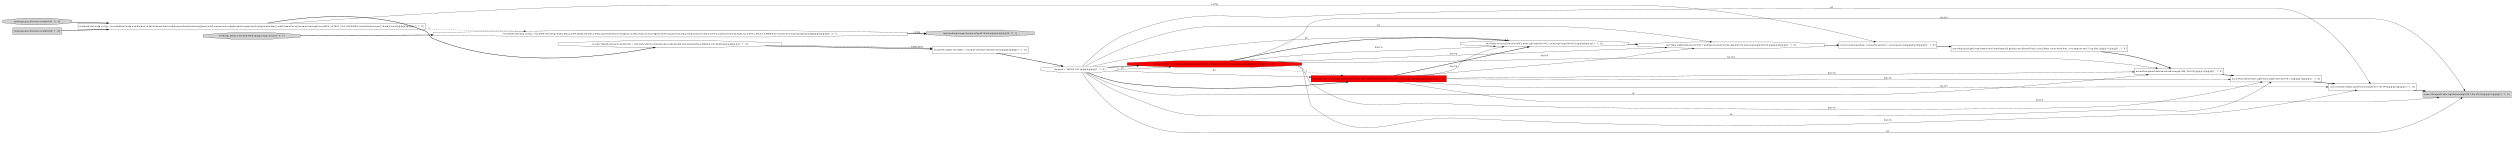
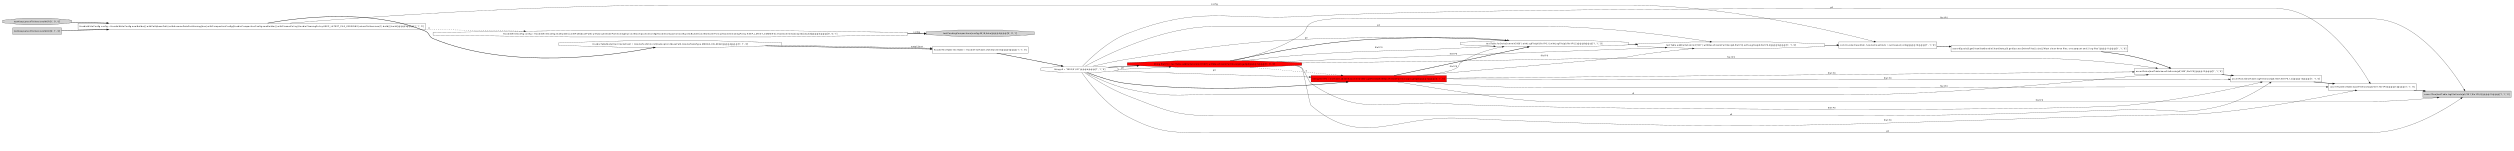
  digraph {
    rankdir=LR
    fontname=Roboto
    node [fillcolor=white shape=box style=filled fontname=Roboto]
    edge [style=solid fontname=Roboto]
    n1 [label="HoodieTableMetaClient metaClient = HoodieTestUtils.init(hadoopConf,basePath,HoodieTableType.MERGE_ON_READ)@@@4@@@['1', '1', '0']" shape=octagon]
    n2 [label="HoodieTestTable testTable = HoodieTestTable.of(metaClient)@@@5@@@['1', '1', '0']"]
    n3 [fillcolor=lightgray label="testKeepLatestFileVersionsMOR['1', '0', '0']" shape=octagon]
    n4 [label="HoodieWriteConfig config = HoodieWriteConfig.newBuilder().withPath(basePath).withAssumeDatePartitioning(true).withCompactionConfig(HoodieCompactionConfig.newBuilder().withCleanerPolicy(HoodieCleaningPolicy.KEEP_LATEST_FILE_VERSIONS).retainFileVersions(1).build()).build()@@@3@@@['1', '1', '0']"]
    n5 [label="assertEquals(3,getCleanStat(hoodieCleanStats,p0).getSuccessDeleteFiles().size(),\"Must clean three files, one parquet and 2 log files\")@@@11@@@['1', '1', '0']"]
    n6 [label="assertFalse(testTable.baseFileExists(p0,\"000\",file1P0))@@@12@@@['1', '1', '0']"]
    n7 [fillcolor=red label="String file1P0 = testTable.addDeltaCommit(\"000\").withBaseFilesInPartitions(p0).get(p0)@@@7@@@['1', '0', '0']" shape=octagon]
    n8 [label="assertTrue(testTable.baseFileExists(p0,\"001\",file1P0))@@@14@@@['1', '1', '0']"]
    n9 [fillcolor=lightgray label="assertTrue(testTable.logFileExists(p0,\"001\",file1P0,3))@@@15@@@['1', '1', '0']"]
    n10 [label="assertFalse(testTable.logFilesExist(p0,\"000\",file1P0,1,2))@@@13@@@['1', '1', '0']"]
    n11 [label="testTable.addDeltaCommit(\"001\").withBaseFilesInPartition(p0,file1P0).withLogFile(p0,file1P0,3)@@@9@@@['1', '1', '0']" shape=octagon]
    n12 [label="testTable.forDeltaCommit(\"000\").withLogFile(p0,file1P0,1).withLogFile(p0,file1P0,2)@@@8@@@['1', '1', '0']" shape=octagon]
    n13 [fillcolor=red label="String file1P0 = testTable.addDeltaCommit(\"000\").getFileIdsWithBaseFilesInPartitions(p0).get(p0)@@@7@@@['0', '1', '0']"]
    n14 [label="HoodieWriteConfig config = HoodieWriteConfig.newBuilder().withPath(basePath).withAssumeDatePartitioning(true).withCompactionConfig(HoodieCompactionConfig.newBuilder().withCleanerPolicy(HoodieCleaningPolicy.KEEP_LATEST_COMMITS).retainCommits(2).build()).build()@@@3@@@['0', '0', '1']" shape=octagon]
    n15 [fillcolor=lightgray label="testPendingCompactions(config,48,18,false)@@@4@@@['0', '0', '1']" shape=octagon]
-   n16 [fillcolor=lightgray label="testKeepLatestCommitsWithPendingCompactions['0', '0', '1']" shape=octagon]
    n17 [label="String p0 = \"2020/01/01\"@@@6@@@['1', '1', '0']" shape=octagon]
    n18 [label="List<HoodieCleanStat> hoodieCleanStats = runCleaner(config)@@@10@@@['1', '1', '0']"]
    n19 [fillcolor=lightgray label="testKeepLatestFileVersionsMOR['0', '1', '0']"]
    n1 -> n2 [style=bold]
    n1 -> n2 [label=metaClient]
    n2 -> n17 [style=bold]
    n3 -> n4 [style=bold]
    n4 -> n1 [style=bold]
    n4 -> n14 [label=0 style=dashed]
    n4 -> n18 [label=config]
    n5 -> n6 [style=bold]
    n6 -> n10 [style=bold]
    n7 -> n6 [label=file1P0]
    n7 -> n8 [label=file1P0]
    n7 -> n9 [label=file1P0]
    n7 -> n10 [label=file1P0]
    n7 -> n11 [label=file1P0]
    n7 -> n12 [style=bold]
    n7 -> n12 [label=file1P0]
    n7 -> n13 [label=0 style=dashed]
    n8 -> n9 [style=bold]
    n10 -> n8 [style=bold]
    n11 -> n18 [style=bold]
    n12 -> n11 [style=bold]
    n13 -> n6 [label=file1P0]
    n13 -> n8 [label=file1P0]
    n13 -> n9 [label=file1P0]
    n13 -> n10 [label=file1P0]
    n13 -> n11 [label=file1P0]
    n13 -> n12 [label=file1P0]
    n13 -> n12 [style=bold]
    n14 -> n15 [style=bold]
    n14 -> n15 [label=config]
-   n16 -> n14 [style=bold]
    n17 -> n6 [label=p0]
    n17 -> n7 [label=p0]
    n17 -> n7 [style=bold]
    n17 -> n8 [label=p0]
    n17 -> n9 [label=p0]
    n17 -> n10 [label=p0]
    n17 -> n11 [label=p0]
    n17 -> n12 [label=p0]
    n17 -> n13 [style=bold]
    n17 -> n13 [label=p0]
    n18 -> n5 [style=bold]
    n19 -> n4 [style=bold]
  }
